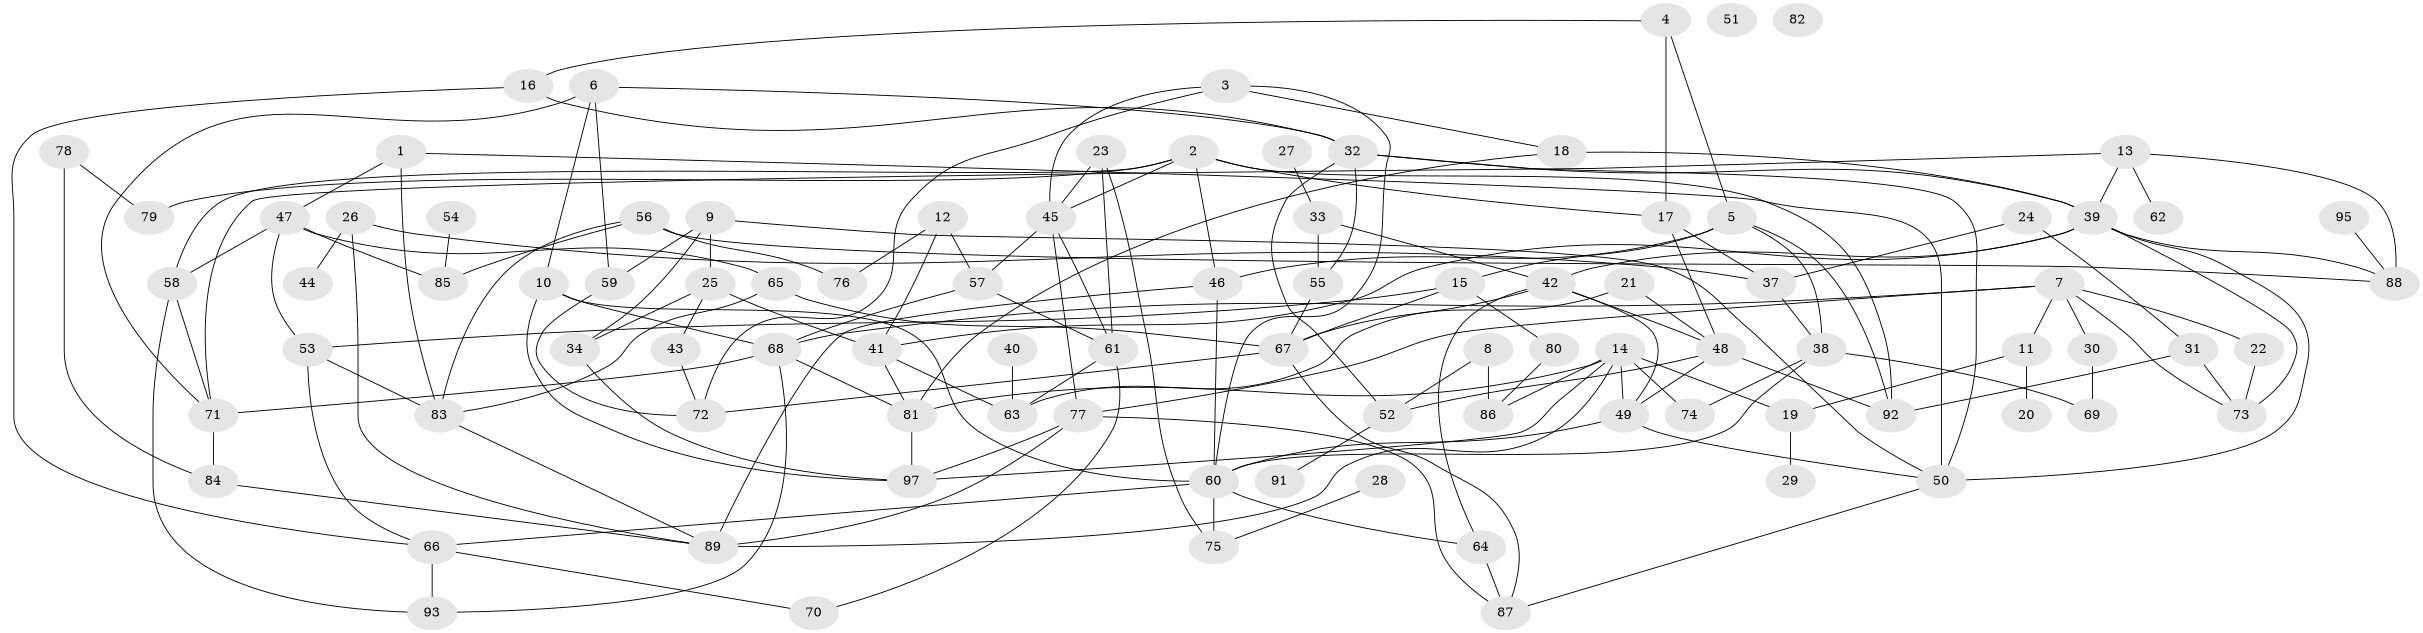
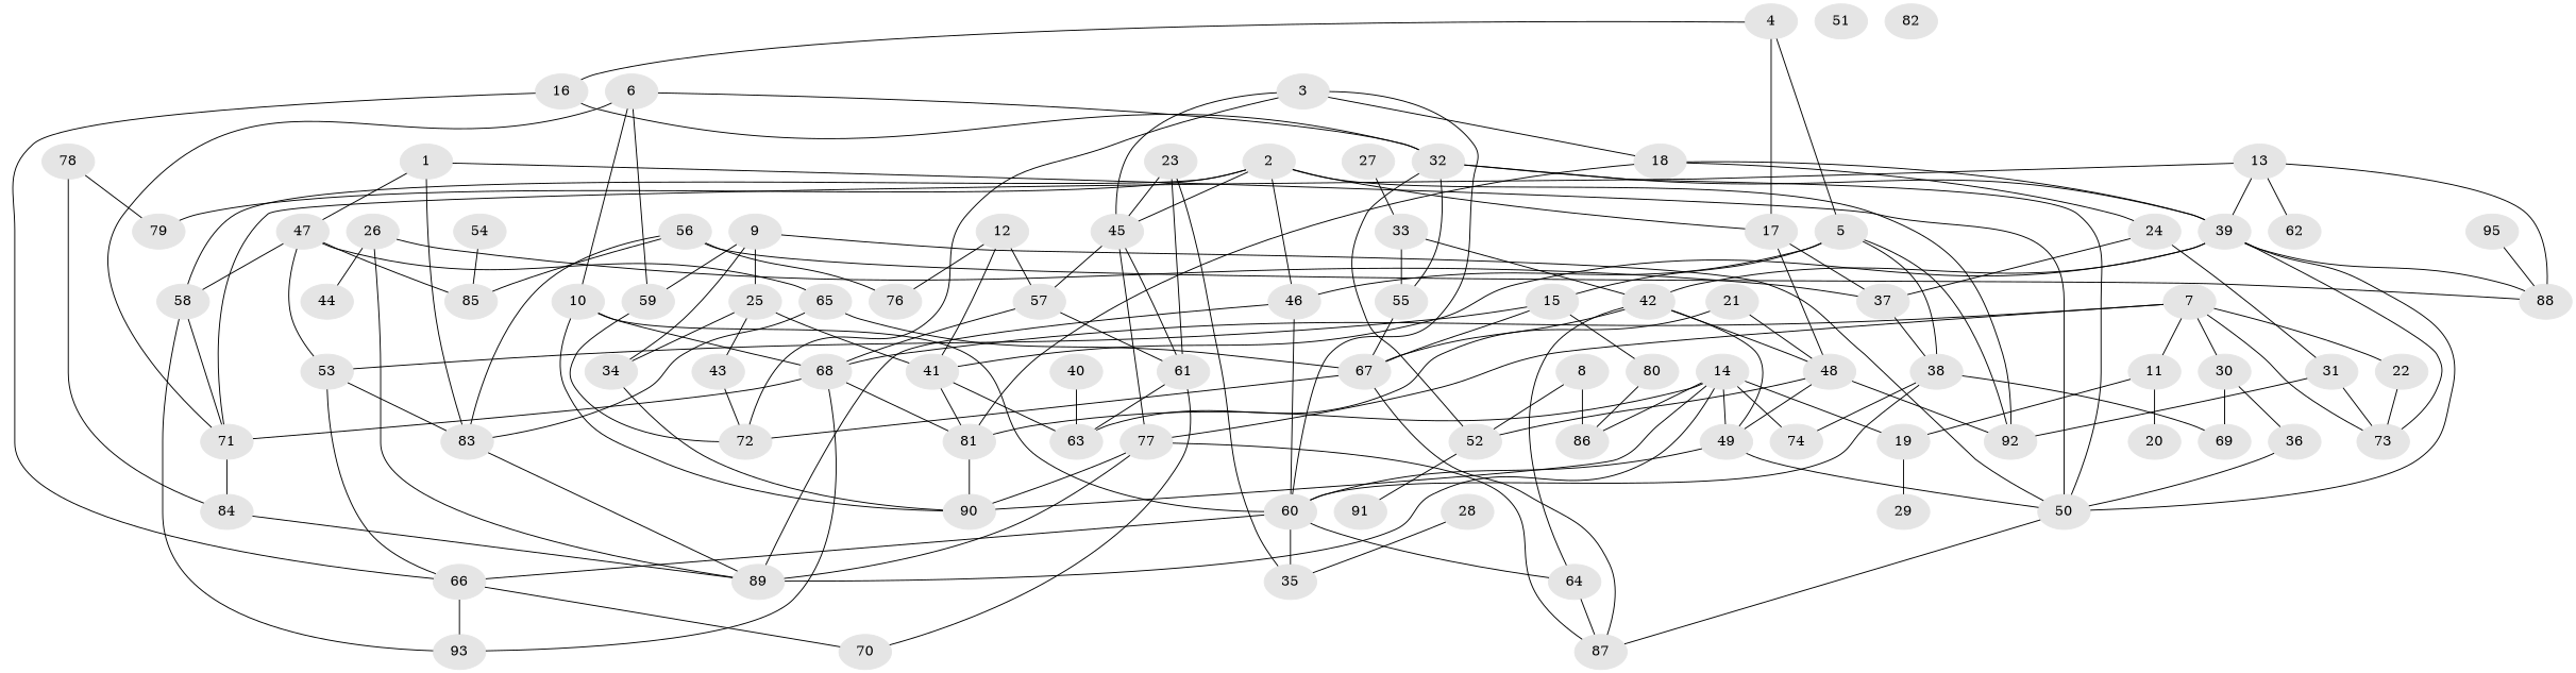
  graph {
    node [color=gray90 style=filled]
    1
    47
    50
    83
    58
    53
    85
    65
    87
    89
    2
    17
    45
    46
    79
    92
    37
    48
    77
    57
    61
    60
    71
    93
    3
    18
    72
    39
    81
    24
    66
-   75
+   75 [label=35]
    64
    4
    5
    16
    15
    38
    32
    67
    80
    74
    69
    6
    10
    59
    68
-   90 [label=97]
+   90
    52
    55
    84
    7
    11
    22
    30
    73
    19
    20
+   36
    8
    86
    91
    9
    25
    34
    41
    43
    29
    12
    76
    63
    13
    62
    88
    42
    14
    49
    70
    31
    21
    23
    26
    44
    27
    33
    28
    n87 [label=95]
    40
    51
    54
    56
    78
    82
    1 -- 47
    1 -- 50
    1 -- 83
    47 -- 58
    47 -- 53
    47 -- 85
    47 -- 65
    50 -- 87
    83 -- 89
    58 -- 71
    58 -- 93
    53 -- 83
    53 -- 66
    65 -- 83
    65 -- 67
    2 -- 58
    2 -- 17
    2 -- 45
    2 -- 46
    2 -- 79
    2 -- 92
    17 -- 37
    17 -- 48
    45 -- 77
    45 -- 57
    45 -- 61
    46 -- 89
    46 -- 60
    37 -- 38
    48 -- 92
    48 -- 52
    48 -- 49
    77 -- 87
    77 -- 89
    77 -- 90
    57 -- 61
    57 -- 68
    61 -- 63
    61 -- 70
    60 -- 66
    60 -- 75
    60 -- 64
    71 -- 84
    3 -- 45
    3 -- 60
    3 -- 18
    3 -- 72
    18 -- 39
    18 -- 81
+   18 -- 24
    39 -- 50
    39 -- 73
    39 -- 41
    39 -- 88
    39 -- 42
    81 -- 90
    24 -- 37
    24 -- 31
    66 -- 93
    66 -- 70
    64 -- 87
    4 -- 17
    4 -- 5
    4 -- 16
    5 -- 46
    5 -- 92
    5 -- 15
    5 -- 38
    16 -- 66
    16 -- 32
    15 -- 53
    15 -- 67
    15 -- 80
    38 -- 60
    38 -- 74
    38 -- 69
    32 -- 50
    32 -- 39
    32 -- 52
    32 -- 55
    67 -- 87
    67 -- 72
    80 -- 86
    6 -- 71
    6 -- 32
    6 -- 10
    6 -- 59
    10 -- 60
    10 -- 68
    10 -- 90
    59 -- 72
    68 -- 71
    68 -- 93
    68 -- 81
    52 -- 91
    55 -- 67
    84 -- 89
    7 -- 77
    7 -- 68
    7 -- 11
    7 -- 22
    7 -- 30
    7 -- 73
    11 -- 19
    11 -- 20
    22 -- 73
    30 -- 69
+   30 -- 36
    19 -- 29
+   36 -- 50
    8 -- 52
    8 -- 86
    9 -- 50
    9 -- 59
    9 -- 25
    9 -- 34
    25 -- 34
    25 -- 41
    25 -- 43
    34 -- 90
    41 -- 81
    41 -- 63
    43 -- 72
    12 -- 57
    12 -- 41
    12 -- 76
    13 -- 71
    13 -- 39
    13 -- 62
    13 -- 88
    42 -- 48
    42 -- 64
    42 -- 67
    42 -- 49
    14 -- 89
    14 -- 81
    14 -- 74
    14 -- 90
    14 -- 19
    14 -- 86
    14 -- 49
    49 -- 50
    49 -- 60
    31 -- 92
    31 -- 73
    21 -- 48
    21 -- 63
    23 -- 45
    23 -- 61
    23 -- 75
    26 -- 89
    26 -- 37
    26 -- 44
    27 -- 33
    33 -- 55
    33 -- 42
    28 -- 75
    n87 -- 88
    40 -- 63
    54 -- 85
    56 -- 83
    56 -- 85
    56 -- 76
    56 -- 88
    78 -- 79
    78 -- 84
  }
